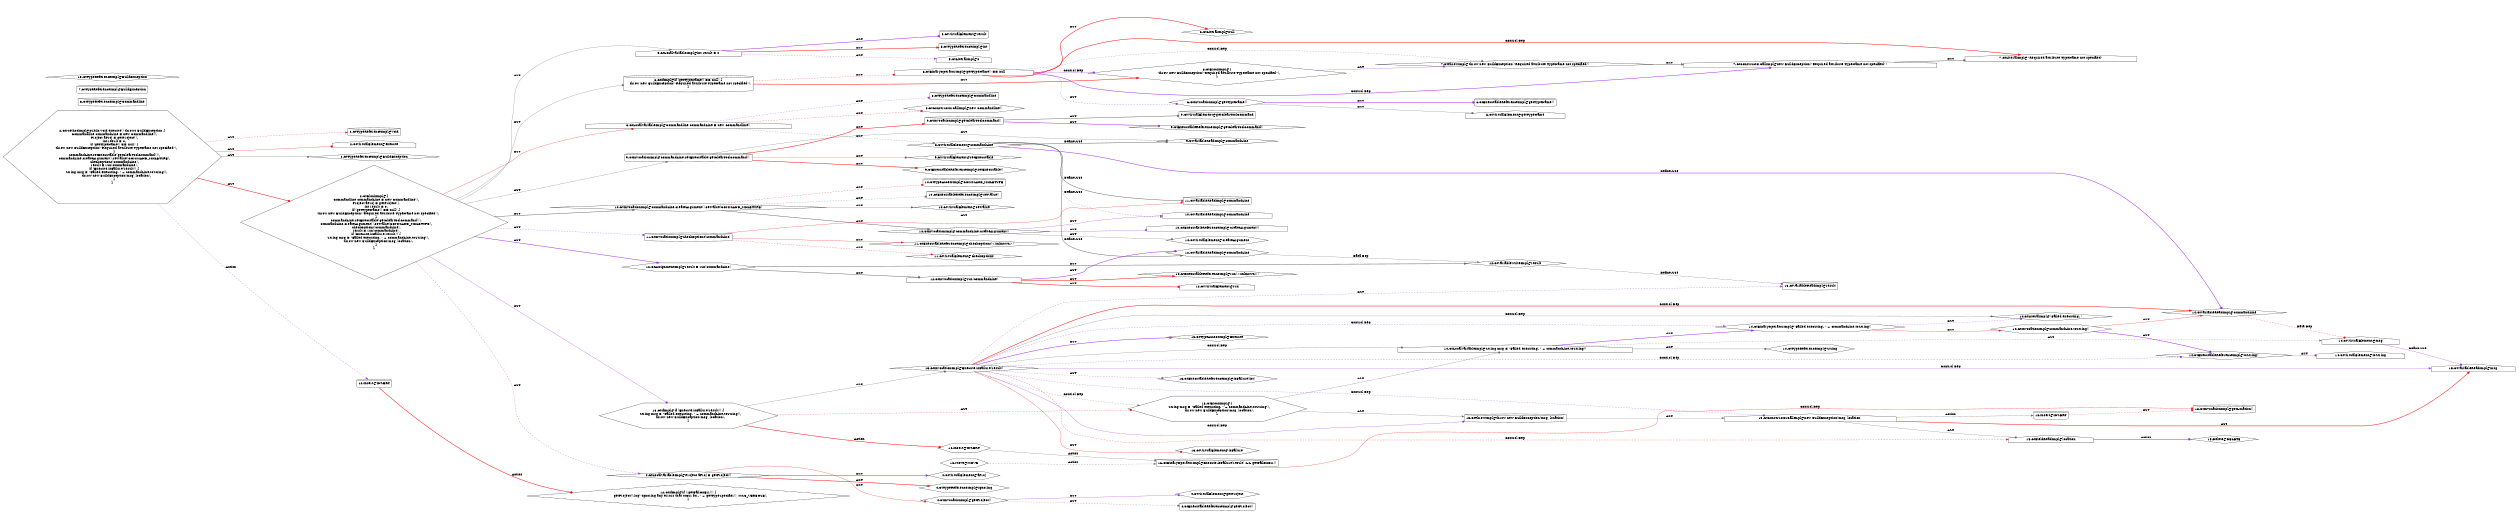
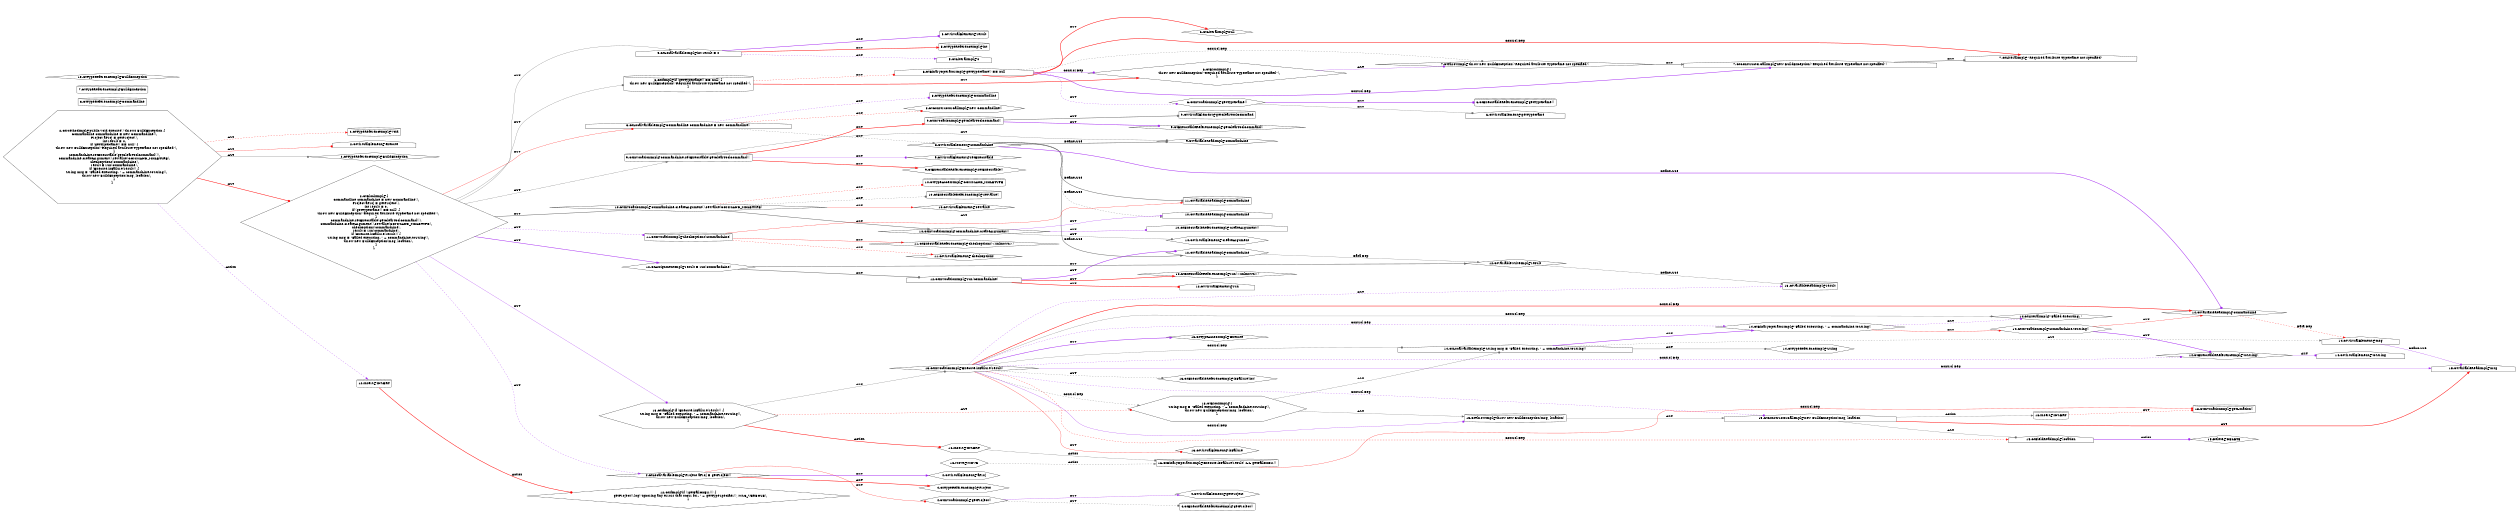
  digraph {
    rankdir=LR
    node [shape=diamond]
    edge [arrowhead=dot color=gray40 style=solid]
    n1 [label="2:CtTypeReferenceImpl@void" shape=cylinder]
    n2 [label="2:CtVirtualElement@execute" shape=house]
    n3 [label="2:CtTypeReferenceImpl@BuildException"]
    n4 [label="3:CtTypeReferenceImpl@Commandline" shape=cylinder]
    n5 [label="3:CtTypeReferenceImpl@Commandline" shape=cylinder]
    n6 [label="3:CtConstructorCallImpl@new Commandline()" shape=hexagon]
    n7 [label="3:CtVirtualElement@commandLine"]
    n8 [label="9:CtVariableReadImpl@commandLine"]
    n9 [label="10:CtVariableReadImpl@commandLine" shape=house]
    n10 [label="11:CtVariableReadImpl@commandLine" shape=cylinder]
    n11 [label="12:CtVariableReadImpl@commandLine" shape=hexagon]
    n12 [label="14:CtVariableReadImpl@commandLine"]
    n13 [label="12:CtVariableWriteImpl@result"]
    n14 [label="14:CtVirtualElement@msg" shape=house]
    n15 [label="3:CtLocalVariableImpl@Commandline commandLine = new Commandline()" shape=house]
-   n16 [label="4:CtTypeReferenceImpl@Ignoring" shape=hexagon]
+   n16 [label="4:CtTypeReferenceImpl@Project" shape=hexagon]
    n17 [label="4:CtExecutableReferenceImpl@getProject()" shape=cylinder]
    n18 [label="4:CtVirtualElement@getProject" shape=hexagon]
    n19 [label="4:CtInvocationImpl@getProject()" shape=hexagon]
    n20 [label="4:CtVirtualElement@aProj" shape=hexagon]
    n21 [label="4:CtLocalVariableImpl@Project aProj = getProject()"]
    n22 [label="5:CtTypeReferenceImpl@int" shape=cylinder]
    n23 [label="5:CtLiteralImpl@0" shape=house]
    n24 [label="5:CtVirtualElement@result" shape=cylinder]
    n25 [label="5:CtLocalVariableImpl@int result = 0" shape=house]
    n26 [label="6:CtExecutableReferenceImpl@getTypeName()" shape=cylinder]
    n27 [label="6:CtVirtualElement@getTypeName" shape=house]
    n28 [label="6:CtInvocationImpl@getTypeName()" shape=hexagon]
    n29 [label="6:CtLiteralImpl@null"]
    n30 [label="6:CtBinaryOperatorImpl@getTypeName() == null" shape=house]
    n31 [label="7:CtLiteralImpl@\"Required attribute TypeName not specified\"" shape=house]
    n32 [label="7:CtConstructorCallImpl@new BuildException(\"Required attribute TypeName not specified\")" shape=house]
    n33 [label="7:CtThrowImpl@throw new BuildException(\"Required attribute TypeName not specified\")"]
    n34 [label="6:CtBlockImpl@\{\n    throw new BuildException(\"Required attribute TypeName not specified\");\n\}"]
    n35 [label="7:CtTypeReferenceImpl@BuildException" shape=cylinder]
    n36 [label="6:CtIfImpl@if (getTypeName() == null) \{\n    throw new BuildException(\"Required attribute TypeName not specified\");\n\}" shape=cylinder]
    n37 [label="9:CtExecutableReferenceImpl@setExecutable()" shape=hexagon]
    n38 [label="9:CtVirtualElement@setExecutable"]
    n39 [label="9:CtExecutableReferenceImpl@getClearToolCommand()"]
    n40 [label="9:CtVirtualElement@getClearToolCommand" shape=cylinder]
    n41 [label="9:CtInvocationImpl@getClearToolCommand()" shape=cylinder]
    n42 [label="9:CtInvocationImpl@commandLine.setExecutable(getClearToolCommand())" shape=cylinder]
    n43 [label="10:CtExecutableReferenceImpl@setValue()" shape=cylinder]
    n44 [label="10:CtVirtualElement@setValue"]
    n45 [label="10:CtExecutableReferenceImpl@createArgument()" shape=house]
    n46 [label="10:CtVirtualElement@createArgument" shape=hexagon]
    n47 [label="10:CtInvocationImpl@commandLine.createArgument()"]
    n48 [label="10:CtTypeAccessImpl@COMMAND_MKLBTYPE" shape=cylinder]
    n49 [label="10:CtInvocationImpl@commandLine.createArgument().setValue(COMMAND_MKLBTYPE)"]
    n50 [label="11:CtExecutableReferenceImpl@checkOptions(<unknown>)"]
    n51 [label="11:CtVirtualElement@checkOptions"]
    n52 [label="11:CtInvocationImpl@checkOptions(commandLine)" shape=cylinder]
    n53 [label="13:CtVariableReadImpl@result" shape=cylinder]
    n54 [label="12:CtExecutableReferenceImpl@run(<unknown>)"]
    n55 [label="12:CtVirtualElement@run" shape=house]
    n56 [label="12:CtInvocationImpl@run(commandLine)" shape=house]
    n57 [label="12:CtAssignmentImpl@result = run(commandLine)" shape=hexagon]
    n58 [label="13:CtExecutableReferenceImpl@isFailure(int)" shape=hexagon]
    n59 [label="13:CtVirtualElement@isFailure" shape=hexagon]
    n60 [label="13:CtTypeAccessImpl@Execute"]
    n61 [label="13:CtInvocationImpl@Execute.isFailure(result)"]
    n62 [label="14:CtLiteralImpl@\"Failed executing: \""]
    n63 [label="14:CtExecutableReferenceImpl@toString()"]
    n64 [label="14:CtBinaryOperatorImpl@\"Failed executing: \" + commandLine.toString()" shape=hexagon]
    n65 [label="14:CtLocalVariableImpl@String msg = \"Failed executing: \" + commandLine.toString()" shape=house]
    n66 [label="15:CtVariableReadImpl@msg" shape=house]
    n67 [label="15:CtFieldReadImpl@location" shape=house]
    n68 [label="15:CtConstructorCallImpl@new BuildException(msg, location)" shape=house]
    n69 [label="15:CtThrowImpl@throw new BuildException(msg, location)" shape=cylinder]
    n70 [label="13:CtBlockImpl@\{\n    String msg = \"Failed executing: \" + commandLine.toString();\n    throw new BuildException(msg, location);\n\}" shape=hexagon]
    n71 [label="14:CtVirtualElement@toString" shape=house]
    n72 [label="14:CtInvocationImpl@commandLine.toString()" shape=hexagon]
    n73 [label="14:CtTypeReferenceImpl@String" shape=hexagon]
    n74 [label="15:Delete@DELETE"]
    n75 [label="18:Insert@INSERT" shape=cylinder]
    n76 [label="13:Move@MOVE" shape=hexagon]
    n77 [label="16:CtBinaryOperatorImpl@Execute.isFailure(result) && getFailOnErr()" shape=cylinder]
    n78 [label="15:CtTypeReferenceImpl@BuildException"]
    n79 [label="18:CtInvocationImpl@getLocation()" shape=cylinder]
    n80 [label="13:CtIfImpl@if (Execute.isFailure(result)) \{\n    String msg = \"Failed executing: \" + commandLine.toString();\n    throw new BuildException(msg, location);\n\}" shape=hexagon]
    n81 [label="16:Insert@INSERT" shape=hexagon]
    n82 [label="2:CtBlockImpl@\{\n    Commandline commandLine = new Commandline();\n    Project aProj = getProject();\n    int result = 0;\n    if (getTypeName() == null) \{\n        throw new BuildException(\"Required attribute TypeName not specified\");\n    \}\n    commandLine.setExecutable(getClearToolCommand());\n    commandLine.createArgument().setValue(COMMAND_MKLBTYPE);\n    checkOptions(commandLine);\n    result = run(commandLine);\n    if (Execute.isFailure(result)) \{\n        String msg = \"Failed executing: \" + commandLine.toString();\n        throw new BuildException(msg, location);\n    \}\n\}"]
    n83 [label="2:CtMethodImpl@public void execute() throws BuildException \{\n    Commandline commandLine = new Commandline();\n    Project aProj = getProject();\n    int result = 0;\n    if (getTypeName() == null) \{\n        throw new BuildException(\"Required attribute TypeName not specified\");\n    \}\n    commandLine.setExecutable(getClearToolCommand());\n    commandLine.createArgument().setValue(COMMAND_MKLBTYPE);\n    checkOptions(commandLine);\n    result = run(commandLine);\n    if (Execute.isFailure(result)) \{\n        String msg = \"Failed executing: \" + commandLine.toString();\n        throw new BuildException(msg, location);\n    \}\n\}" shape=hexagon]
    n84 [label="12:Insert@INSERT" shape=cylinder]
    n85 [label="12:CtIfImpl@if (!getFailOnErr()) \{\n    getProject().log(\"Ignoring any errors that occur for: \" + getTypeSpecifier(), MSG_VERBOSE);\n\}"]
    n7 -> n8 [label="Define-Use" style=bold]
    n7 -> n9 [arrowhead=normal label="Define-Use" style=dashed]
    n7 -> n10 [label="Define-Use" style=bold]
    n7 -> n11 [arrowhead=normal label="Define-Use" style=bold]
    n7 -> n12 [color=purple label="Define-Use" style=bold]
    n11 -> n13 [arrowhead=normal label="Data Dep"]
-   n12 -> n14 [color=red label="Data Dep" style=dashed]
+   n12 -> n14 [arrowhead=normal color=red label="Data Dep" style=dashed]
    n13 -> n53 [label="Define-Use"]
    n14 -> n66 [color=purple label="Define-Use"]
    n15 -> n4 [color=purple label=AST style=dashed]
    n15 -> n6 [color=red label=AST style=dashed]
    n15 -> n7 [arrowhead=normal label=AST style=dashed]
    n19 -> n17 [label=AST style=dashed]
-   n19 -> n18 [color=purple label=AST]
+   n19 -> n18 [arrowhead=normal color=purple label=AST]
    n21 -> n16 [arrowhead=normal color=red label=AST style=bold]
    n21 -> n19 [color=red label=AST]
    n21 -> n20 [arrowhead=normal color=purple label=AST style=bold]
    n25 -> n22 [arrowhead=normal color=red label=AST style=bold]
    n25 -> n23 [arrowhead=normal color=purple label=AST style=dashed]
    n25 -> n24 [color=purple label=AST style=bold]
    n28 -> n26 [color=purple label=AST style=bold]
    n28 -> n27 [label=AST]
    n30 -> n28 [color=purple label=AST style=dashed]
    n30 -> n29 [arrowhead=normal color=red label=AST style=bold]
    n30 -> n31 [arrowhead=normal color=red label="Control Dep" style=bold]
    n30 -> n32 [color=purple label="Control Dep" style=bold]
    n30 -> n33 [label="Control Dep" style=dashed]
    n30 -> n34 [color=purple label="Control Dep"]
    n32 -> n31 [label=AST style=bold]
    n33 -> n32 [arrowhead=normal label=AST style=bold]
    n34 -> n33 [color=purple label=AST]
    n36 -> n30 [color=red label=AST style=dashed]
    n36 -> n34 [arrowhead=normal color=red label=AST style=bold]
    n41 -> n39 [color=purple label=AST style=bold]
    n41 -> n40 [label=AST style=bold]
    n42 -> n8 [label=AST]
    n42 -> n37 [arrowhead=normal color=red label=AST style=bold]
    n42 -> n38 [color=purple label=AST]
    n42 -> n41 [arrowhead=normal color=red label=AST style=bold]
    n47 -> n9 [arrowhead=normal color=purple label=AST]
    n47 -> n45 [color=purple label=AST]
    n47 -> n46 [label=AST]
    n49 -> n43 [label=AST style=dashed]
    n49 -> n44 [arrowhead=normal color=red label=AST]
    n49 -> n47 [arrowhead=normal label=AST style=bold]
    n49 -> n48 [color=red label=AST style=dashed]
    n52 -> n10 [arrowhead=normal color=red label=AST]
    n52 -> n50 [arrowhead=normal color=red label=AST]
    n52 -> n51 [arrowhead=normal color=red label=AST style=dashed]
    n56 -> n11 [color=purple label=AST style=bold]
    n56 -> n54 [arrowhead=normal color=red label=AST style=bold]
    n56 -> n55 [color=red label=AST style=bold]
    n57 -> n13 [arrowhead=normal label=AST style=bold]
    n57 -> n56 [label=AST style=bold]
    n61 -> n12 [arrowhead=normal color=red label="Control Dep" style=bold]
    n61 -> n53 [arrowhead=normal color=purple label=AST style=dashed]
    n61 -> n58 [label=AST style=dashed]
    n61 -> n59 [color=red label=AST]
    n61 -> n60 [arrowhead=normal color=purple label=AST style=bold]
    n61 -> n62 [arrowhead=normal label="Control Dep"]
    n61 -> n63 [color=purple label="Control Dep" style=dashed]
    n61 -> n64 [arrowhead=normal color=purple label="Control Dep" style=dashed]
    n61 -> n65 [label="Control Dep"]
    n61 -> n66 [arrowhead=normal color=purple label="Control Dep"]
    n61 -> n67 [arrowhead=normal color=red label="Control Dep" style=dashed]
    n61 -> n68 [color=purple label="Control Dep" style=dashed]
    n61 -> n69 [color=purple label="Control Dep"]
    n61 -> n70 [arrowhead=normal label="Control Dep" style=dashed]
    n63 -> n71 [color=purple label=AST]
    n64 -> n62 [color=purple label=AST style=dashed]
    n64 -> n72 [arrowhead=normal color=red label=AST]
    n65 -> n14 [arrowhead=normal label=AST style=dashed]
    n65 -> n64 [arrowhead=normal color=purple label=AST style=bold]
    n65 -> n73 [label=AST]
    n67 -> n74 [color=purple label=Action style=bold]
    n68 -> n66 [arrowhead=normal color=red label=AST style=bold]
    n68 -> n67 [label=AST]
    n68 -> n75 [arrowhead=normal label=Action]
    n69 -> n68 [arrowhead=normal label=AST]
    n70 -> n65 [label=AST]
    n70 -> n69 [arrowhead=normal label=AST]
    n72 -> n12 [arrowhead=normal color=red label=AST]
    n72 -> n63 [color=purple label=AST style=bold]
    n75 -> n79 [color=red label=AST style=dashed]
    n76 -> n77 [arrowhead=normal label=Action style=dashed]
    n77 -> n79 [color=red label="Control Dep"]
    n80 -> n61 [label=AST]
    n80 -> n70 [color=red label=AST style=dashed]
    n80 -> n81 [color=red label=Action style=bold]
    n81 -> n77 [label=Action]
    n82 -> n15 [color=red label=AST]
    n82 -> n21 [arrowhead=normal color=purple label=AST style=dashed]
    n82 -> n25 [arrowhead=normal label=AST]
    n82 -> n36 [label=AST]
    n82 -> n42 [arrowhead=normal label=AST]
    n82 -> n49 [arrowhead=normal label=AST style=bold]
    n82 -> n52 [color=purple label=AST style=dashed]
    n82 -> n57 [arrowhead=normal color=purple label=AST style=bold]
    n82 -> n80 [color=purple label=AST]
    n83 -> n1 [arrowhead=normal color=red label=AST style=dashed]
    n83 -> n2 [color=red label=AST]
    n83 -> n3 [label=AST]
    n83 -> n82 [color=red label=AST style=bold]
    n83 -> n84 [arrowhead=normal color=purple label=Action style=dashed]
    n84 -> n85 [color=red label=Action style=bold]
  }
